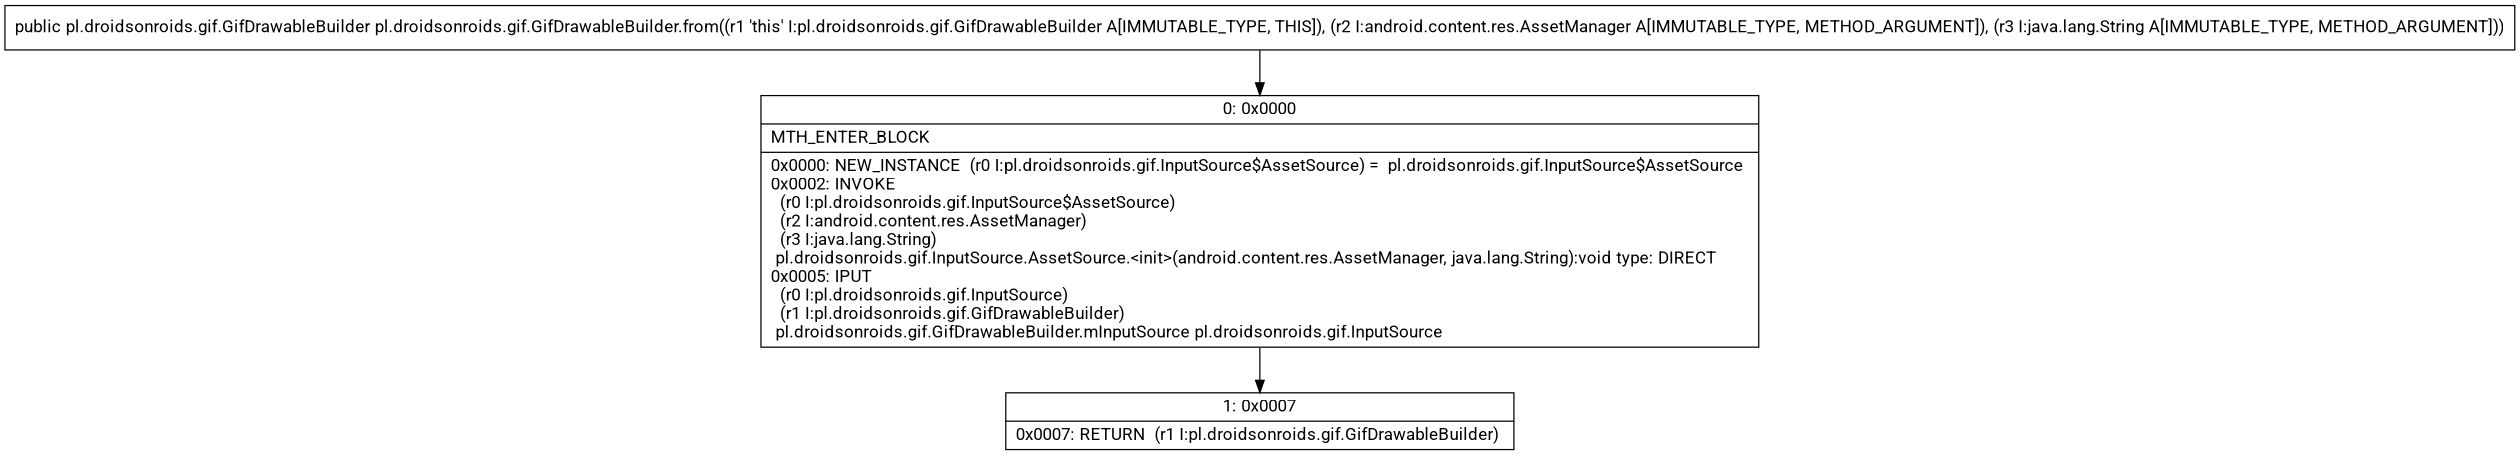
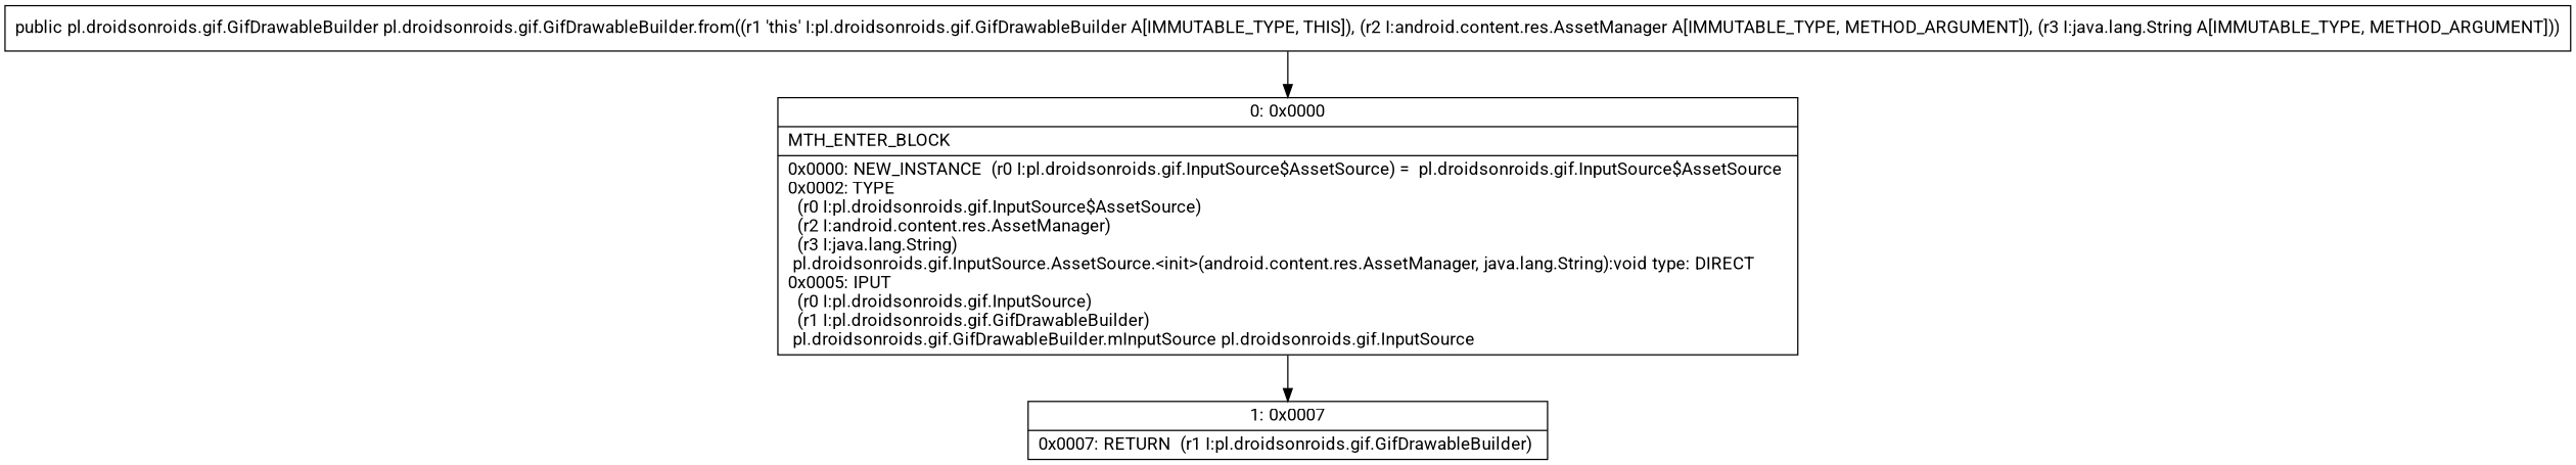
  digraph {
    fontname=Roboto
    node [shape=record fontname=Roboto]
    edge [fontname=Roboto]
-   n1 [label="{0\:\ 0x0000|MTH_ENTER_BLOCK\l|0x0000: NEW_INSTANCE  (r0 I:pl.droidsonroids.gif.InputSource$AssetSource) =  pl.droidsonroids.gif.InputSource$AssetSource \l0x0002: INVOKE  \l  (r0 I:pl.droidsonroids.gif.InputSource$AssetSource)\l  (r2 I:android.content.res.AssetManager)\l  (r3 I:java.lang.String)\l pl.droidsonroids.gif.InputSource.AssetSource.\<init\>(android.content.res.AssetManager, java.lang.String):void type: DIRECT \l0x0005: IPUT  \l  (r0 I:pl.droidsonroids.gif.InputSource)\l  (r1 I:pl.droidsonroids.gif.GifDrawableBuilder)\l pl.droidsonroids.gif.GifDrawableBuilder.mInputSource pl.droidsonroids.gif.InputSource \l}"]
+   n1 [label="{0\:\ 0x0000|MTH_ENTER_BLOCK\l|0x0000: NEW_INSTANCE  (r0 I:pl.droidsonroids.gif.InputSource$AssetSource) =  pl.droidsonroids.gif.InputSource$AssetSource \l0x0002: TYPE  \l  (r0 I:pl.droidsonroids.gif.InputSource$AssetSource)\l  (r2 I:android.content.res.AssetManager)\l  (r3 I:java.lang.String)\l pl.droidsonroids.gif.InputSource.AssetSource.\<init\>(android.content.res.AssetManager, java.lang.String):void type: DIRECT \l0x0005: IPUT  \l  (r0 I:pl.droidsonroids.gif.InputSource)\l  (r1 I:pl.droidsonroids.gif.GifDrawableBuilder)\l pl.droidsonroids.gif.GifDrawableBuilder.mInputSource pl.droidsonroids.gif.InputSource \l}"]
    n2 [label="{1\:\ 0x0007|0x0007: RETURN  (r1 I:pl.droidsonroids.gif.GifDrawableBuilder) \l}"]
    n3 [label="{public pl.droidsonroids.gif.GifDrawableBuilder pl.droidsonroids.gif.GifDrawableBuilder.from((r1 'this' I:pl.droidsonroids.gif.GifDrawableBuilder A[IMMUTABLE_TYPE, THIS]), (r2 I:android.content.res.AssetManager A[IMMUTABLE_TYPE, METHOD_ARGUMENT]), (r3 I:java.lang.String A[IMMUTABLE_TYPE, METHOD_ARGUMENT])) }"]
    n1 -> n2
    n3 -> n1
  }
